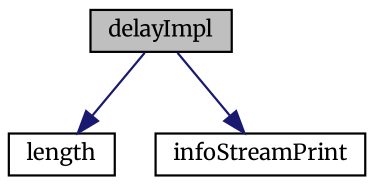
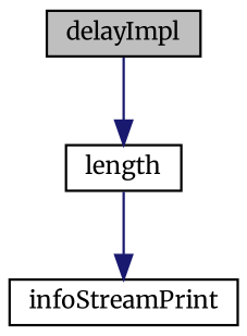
  digraph {
    fontname=Merriweather
    rankdir=TB
    node [color=black fillcolor=white fontname=Merriweather fontsize=10 shape=record style=filled]
    edge [color=midnightblue fontname=Merriweather fontsize=10 labelfontname=Helvetica labelfontsize=10 style=solid]
    n1 [fillcolor=grey75 fontcolor=black height=0.2 label=delayImpl width=0.4]
    n2 [height=0.2 label=length width=0.4]
    n3 [height=0.2 label=infoStreamPrint width=0.4]
    n1 -> n2
-   n1 -> n3
+   n2 -> n3
  }
